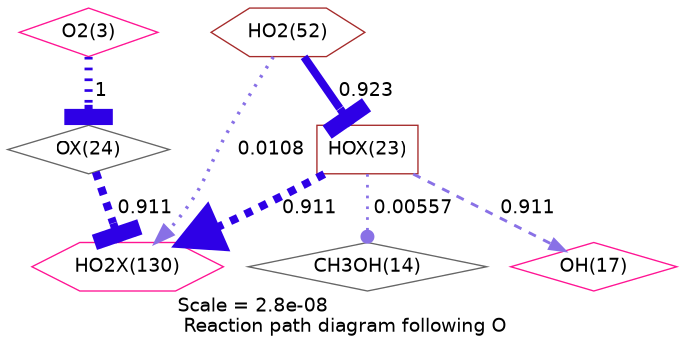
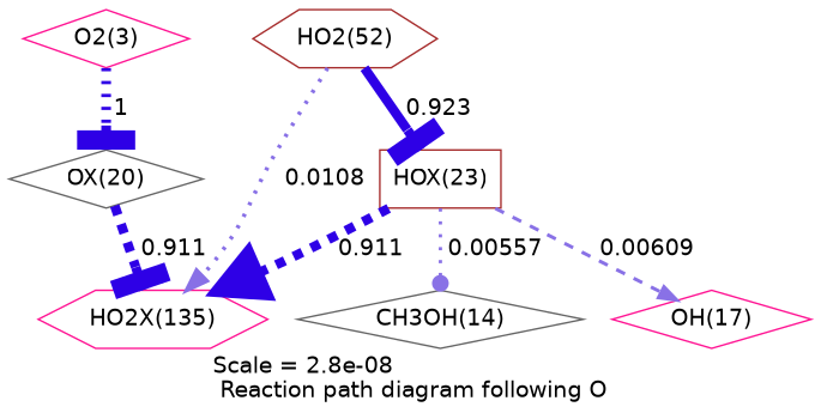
  digraph {
    fontname=Helvetica
    label="Scale = 2.8e-08\l Reaction path diagram following O"
    node [color=deeppink fontname=Helvetica shape=diamond]
    edge [arrowhead=tee arrowsize=2.97 color="0.7, 1.41, 0.9" fontname=Helvetica penwidth=5.93 style=dotted]
    n1 [label="O2(3)"]
-   n2 [color=gray40 label="OX(24)"]
-   n3 [label="HO2X(130)" shape=hexagon]
+   n2 [color=gray40 label="OX(20)"]
+   n3 [label="HO2X(135)" shape=hexagon]
    n4 [color=brown label="HOX(23)" shape=box]
    n5 [color=gray40 label="CH3OH(14)"]
    n6 [label="OH(17)"]
    n7 [color=brown label="HO2(52)" shape=hexagon]
    n1 -> n2 [arrowsize=3 color="0.7, 1.5, 0.9" label=" 1" penwidth=6]
    n2 -> n3 [label=" 0.911" style=dashed]
    n4 -> n3 [arrowhead=normal label=" 0.911" style=dashed]
    n4 -> n5 [arrowhead=dot arrowsize=1.04 color="0.7, 0.506, 0.9" label=" 0.00557" penwidth=2.08]
-   n4 -> n6 [arrowhead=normal arrowsize=1.07 color="0.7, 0.506, 0.9" label=" 0.911" penwidth=2.15 style=dashed]
+   n4 -> n6 [arrowhead=normal arrowsize=1.07 color="0.7, 0.506, 0.9" label=" 0.00609" penwidth=2.15 style=dashed]
    n7 -> n3 [arrowhead=normal arrowsize=1.29 color="0.7, 0.511, 0.9" label=" 0.0108" penwidth=2.58]
    n7 -> n4 [color="0.7, 1.42, 0.9" label=" 0.923" penwidth=5.94 style=solid]
  }
